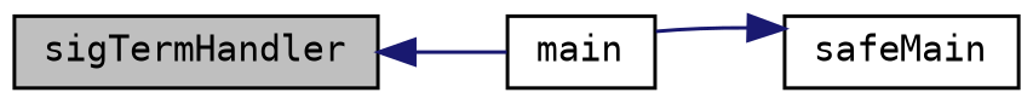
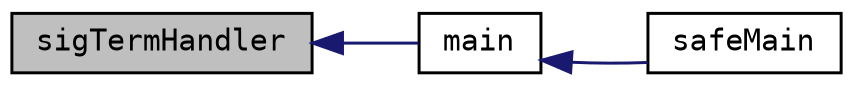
  digraph {
    fontname="DejaVu Sans Mono"
    rankdir=LR
    node [color=black fillcolor=white fontname="DejaVu Sans Mono" fontsize=10 shape=record style=filled]
    edge [color=midnightblue dir=back fontname="DejaVu Sans Mono" fontsize=10 labelfontname=Helvetica labelfontsize=10 style=solid]
    n1 [fillcolor=grey75 fontcolor=black height=0.2 label=sigTermHandler width=0.4]
    n2 [height=0.2 label=main width=0.4]
    n3 [height=0.2 label=safeMain width=0.4]
    n1 -> n2
-   n3 -> n2
+   n2 -> n3
  }
